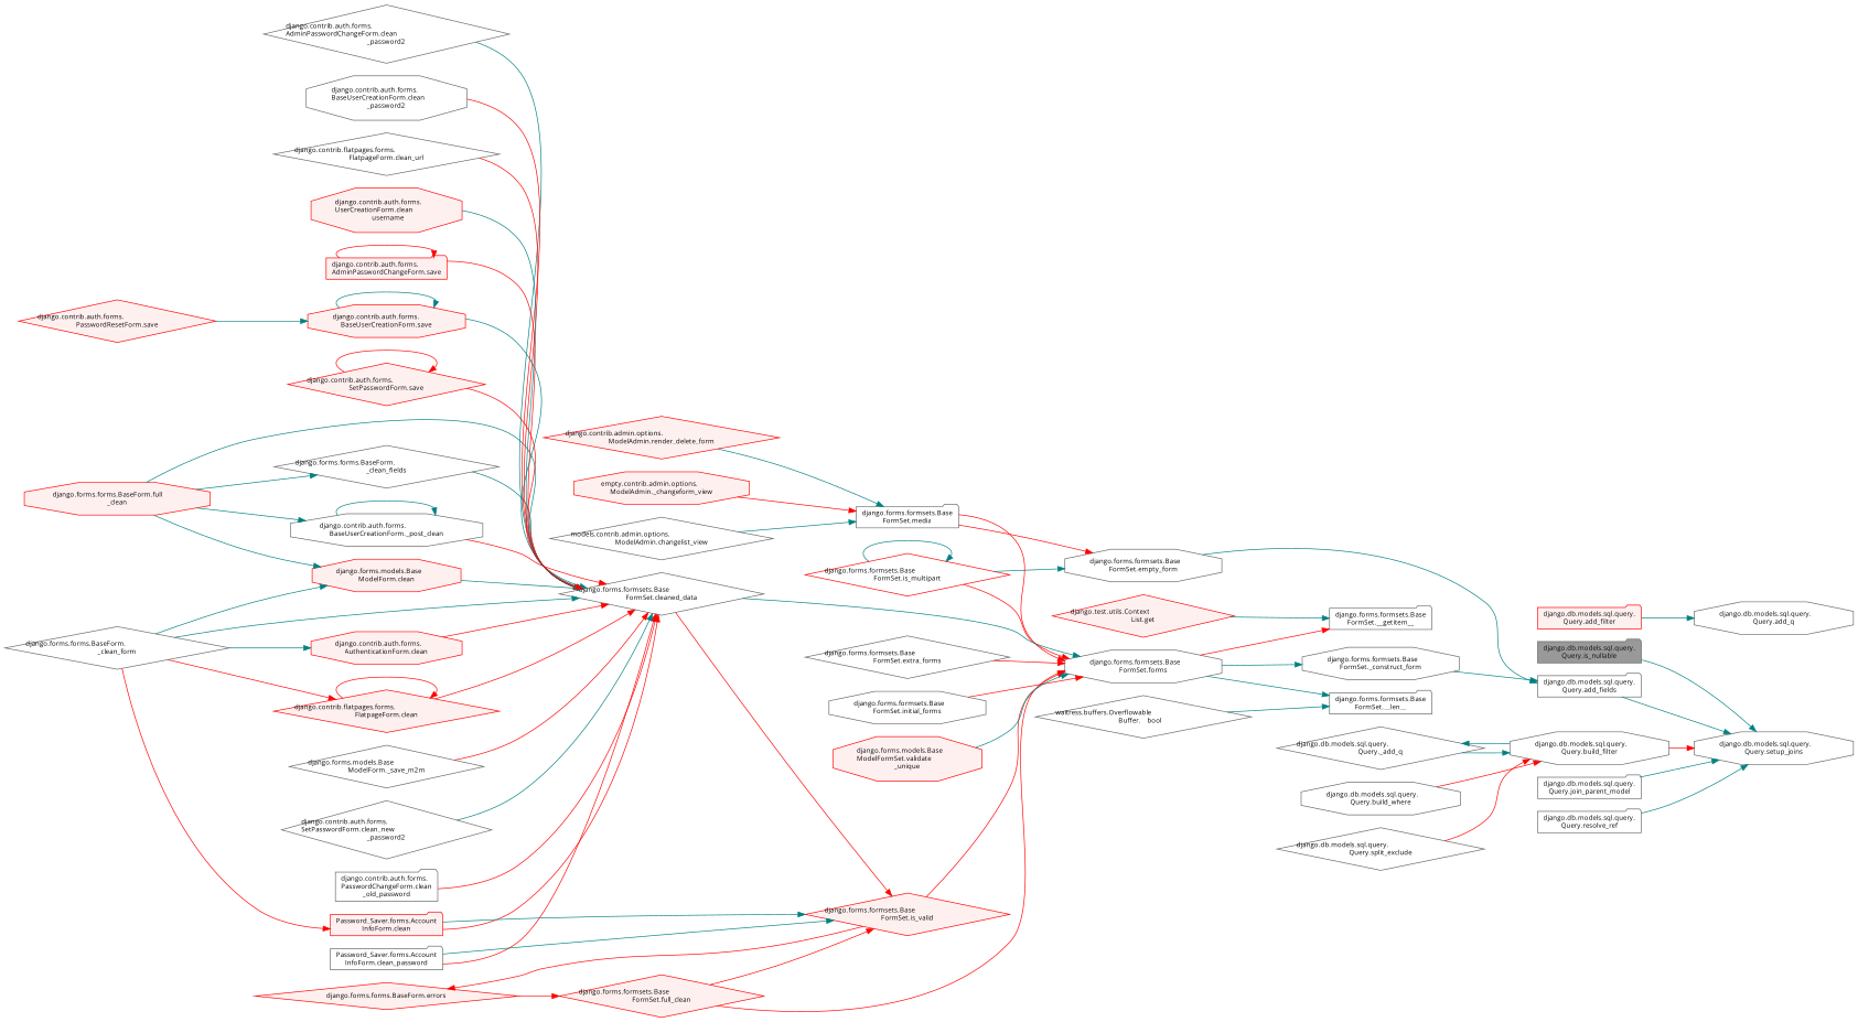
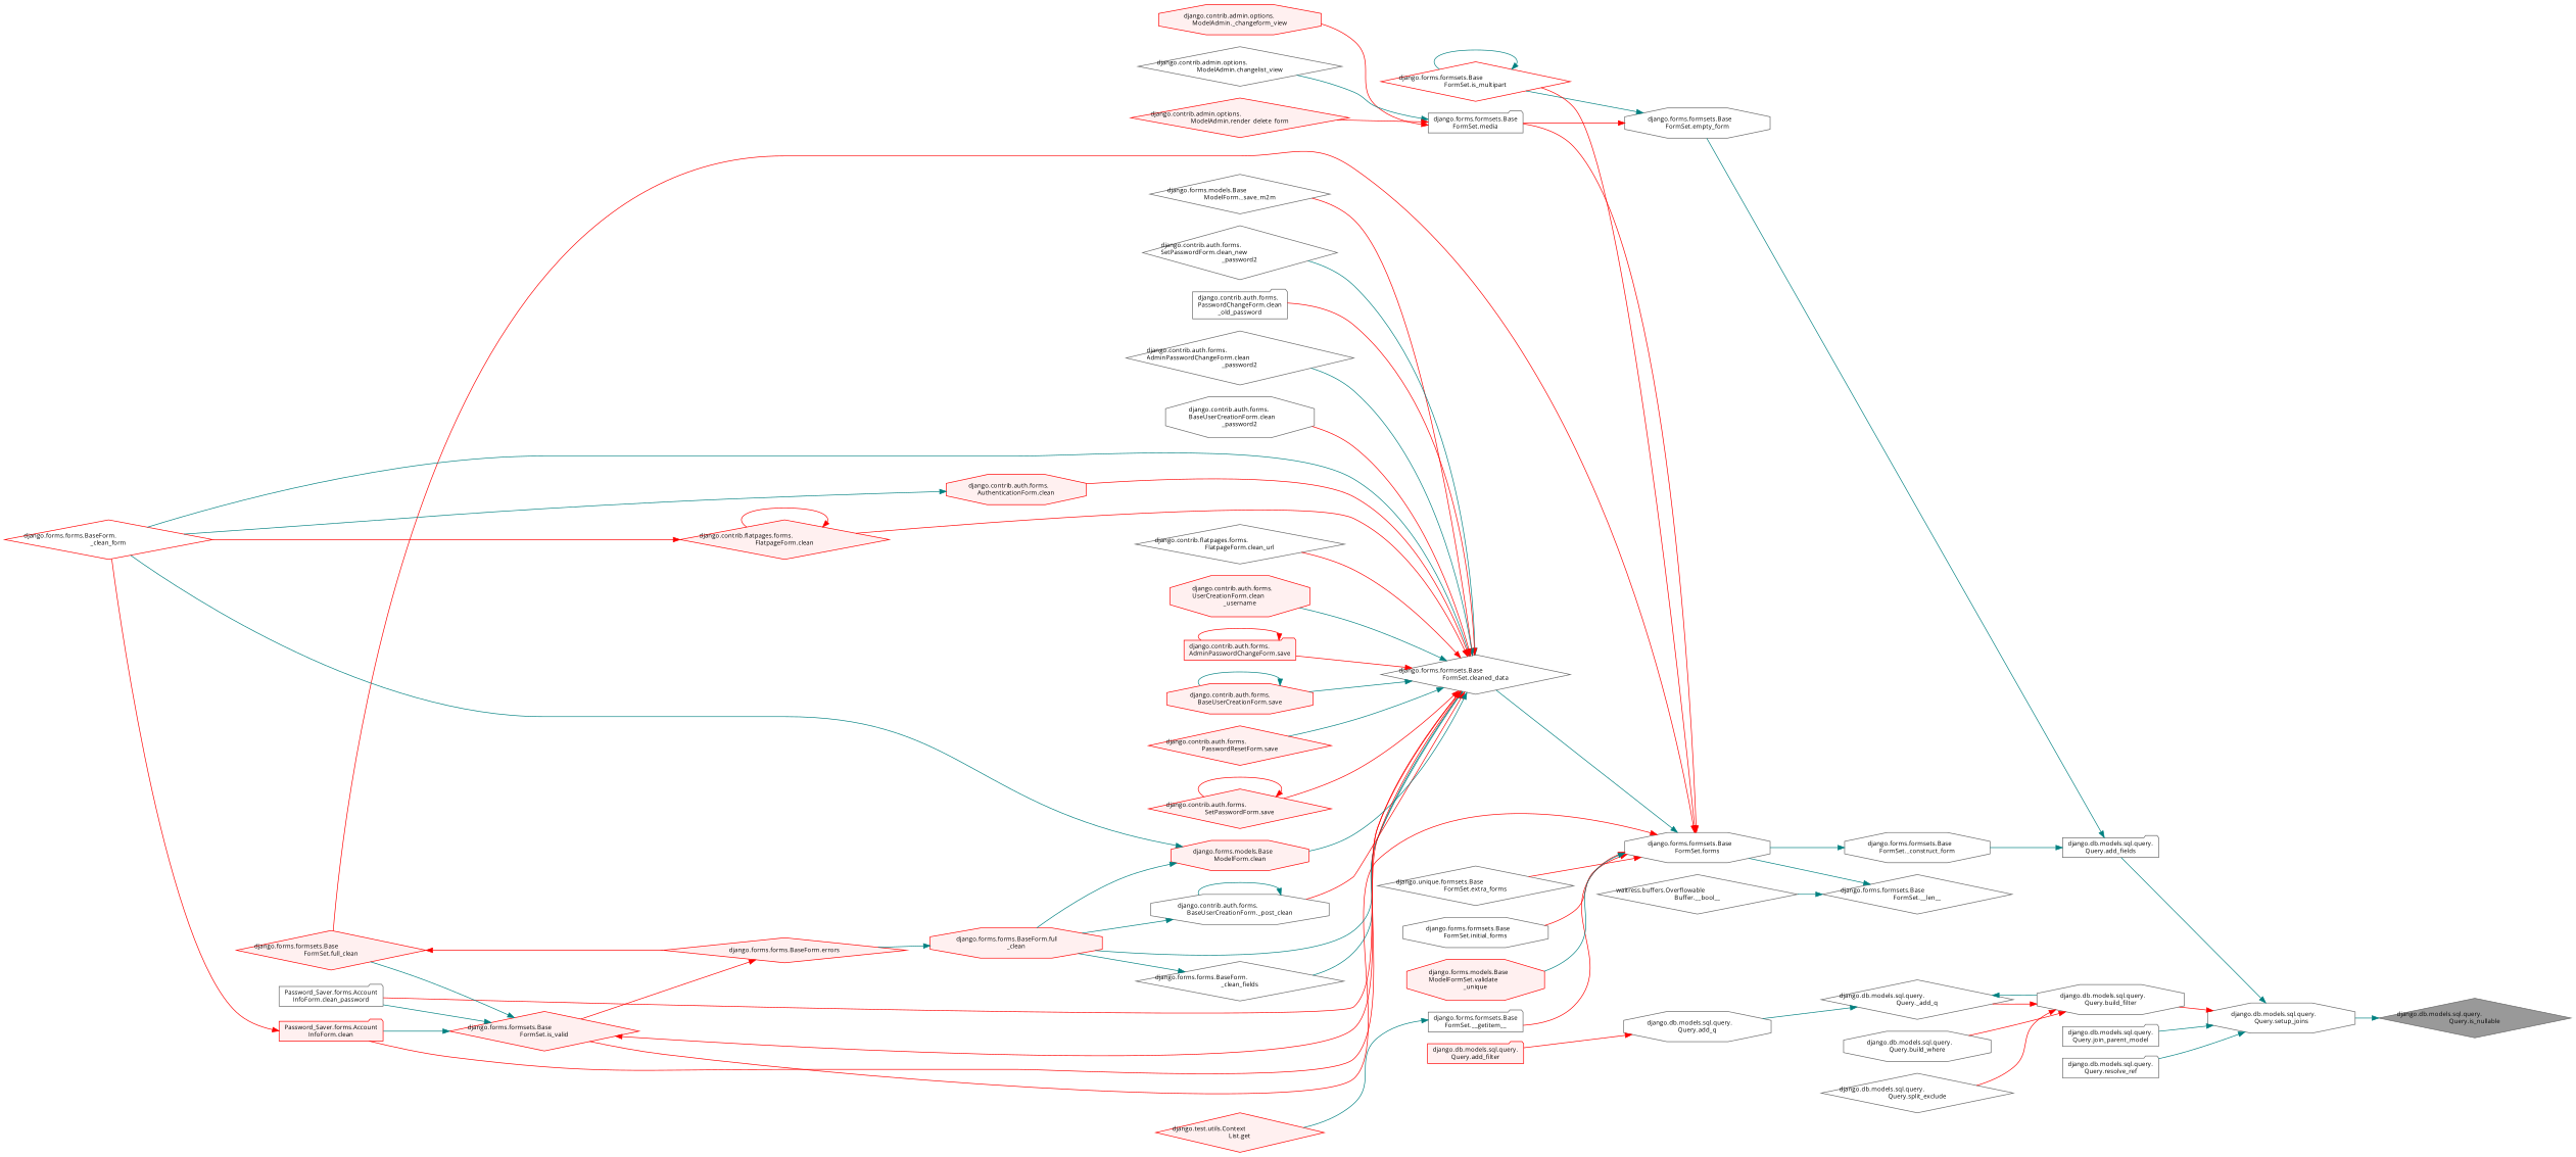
  digraph {
    fontname="Open Sans"
    rankdir=RL
    node [color=grey40 fillcolor=white fontname="Open Sans" fontsize=10 shape=diamond style=filled]
    edge [color=teal dir=back fontname="Open Sans" fontsize=10 labelfontname=Helvetica labelfontsize=10 style=solid]
-   n1 [color=gray40 fillcolor=grey60 fontcolor=black height=0.2 label="django.db.models.sql.query.\lQuery.is_nullable" shape=folder width=0.4]
+   n1 [color=gray40 fillcolor=grey60 fontcolor=black height=0.2 label="django.db.models.sql.query.\lQuery.is_nullable" width=0.4]
    n2 [height=0.2 label="django.db.models.sql.query.\lQuery.setup_joins" shape=octagon width=0.4]
    n3 [height=0.2 label="django.db.models.sql.query.\lQuery.add_fields" shape=folder width=0.4]
    n4 [height=0.2 label="django.db.models.sql.query.\lQuery.build_filter" shape=octagon width=0.4]
    n5 [height=0.2 label="django.db.models.sql.query.\lQuery.join_parent_model" shape=folder width=0.4]
    n6 [height=0.2 label="django.db.models.sql.query.\lQuery.resolve_ref" shape=folder width=0.4]
    n7 [height=0.2 label="django.forms.formsets.Base\lFormSet._construct_form" shape=octagon width=0.4]
    n8 [height=0.2 label="django.forms.formsets.Base\lFormSet.empty_form" shape=octagon width=0.4]
    n9 [height=0.2 label="django.db.models.sql.query.\lQuery._add_q" width=0.4]
    n10 [height=0.2 label="django.db.models.sql.query.\lQuery.build_where" shape=octagon width=0.4]
    n11 [height=0.2 label="django.db.models.sql.query.\lQuery.split_exclude" width=0.4]
    n12 [height=0.2 label="django.forms.formsets.Base\lFormSet.forms" shape=octagon width=0.4]
    n13 [color=red height=0.2 label="django.forms.formsets.Base\lFormSet.is_multipart" width=0.4]
    n14 [height=0.2 label="django.forms.formsets.Base\lFormSet.media" shape=folder width=0.4]
    n15 [height=0.2 label="django.forms.formsets.Base\lFormSet.__getitem__" shape=folder width=0.4]
    n16 [height=0.2 label="django.forms.formsets.Base\lFormSet.cleaned_data" width=0.4]
    n17 [color=red fillcolor="#FFF0F0" height=0.2 label="django.forms.formsets.Base\lFormSet.is_valid" width=0.4]
    n18 [color=red fillcolor="#FFF0F0" height=0.2 label="django.forms.formsets.Base\lFormSet.full_clean" width=0.4]
-   n19 [height=0.2 label="django.forms.formsets.Base\lFormSet.extra_forms" width=0.4]
+   n19 [height=0.2 label="django.unique.formsets.Base\lFormSet.extra_forms" width=0.4]
    n20 [height=0.2 label="django.forms.formsets.Base\lFormSet.initial_forms" shape=octagon width=0.4]
    n21 [color=red fillcolor="#FFF0F0" height=0.2 label="django.forms.models.Base\lModelFormSet.validate\l_unique" shape=octagon width=0.4]
    n22 [color=red fillcolor="#FFF0F0" height=0.2 label="django.test.utils.Context\lList.get" width=0.4]
-   n23 [height=0.2 label="django.forms.formsets.Base\lFormSet.__len__" shape=folder width=0.4]
+   n23 [height=0.2 label="django.forms.formsets.Base\lFormSet.__len__" width=0.4]
    n24 [height=0.2 label="waitress.buffers.Overflowable\lBuffer.__bool__" width=0.4]
    n25 [height=0.2 label="django.forms.forms.BaseForm.\l_clean_fields" width=0.4]
    n26 [color=red fillcolor="#FFF0F0" height=0.2 label="django.forms.forms.BaseForm.full\l_clean" shape=octagon width=0.4]
    n27 [color=red fillcolor="#FFF0F0" height=0.2 label="Password_Saver.forms.Account\lInfoForm.clean" shape=folder width=0.4]
-   n28 [height=0.2 label="django.forms.forms.BaseForm.\l_clean_form" width=0.4]
+   n28 [color=red height=0.2 label="django.forms.forms.BaseForm.\l_clean_form" width=0.4]
    n29 [height=0.2 label="Password_Saver.forms.Account\lInfoForm.clean_password" shape=folder width=0.4]
    n30 [height=0.2 label="django.contrib.auth.forms.\lBaseUserCreationForm._post_clean" shape=octagon width=0.4]
    n31 [height=0.2 label="django.forms.models.Base\lModelForm._save_m2m" width=0.4]
    n32 [color=red fillcolor="#FFF0F0" height=0.2 label="django.contrib.auth.forms.\lAuthenticationForm.clean" shape=octagon width=0.4]
    n33 [color=red fillcolor="#FFF0F0" height=0.2 label="django.contrib.flatpages.forms.\lFlatpageForm.clean" width=0.4]
    n34 [color=red fillcolor="#FFF0F0" height=0.2 label="django.forms.models.Base\lModelForm.clean" shape=octagon width=0.4]
    n35 [height=0.2 label="django.contrib.auth.forms.\lSetPasswordForm.clean_new\l_password2" width=0.4]
    n36 [height=0.2 label="django.contrib.auth.forms.\lPasswordChangeForm.clean\l_old_password" shape=folder width=0.4]
    n37 [height=0.2 label="django.contrib.auth.forms.\lAdminPasswordChangeForm.clean\l_password2" width=0.4]
    n38 [height=0.2 label="django.contrib.auth.forms.\lBaseUserCreationForm.clean\l_password2" shape=octagon width=0.4]
    n39 [height=0.2 label="django.contrib.flatpages.forms.\lFlatpageForm.clean_url" width=0.4]
    n40 [color=red fillcolor="#FFF0F0" height=0.2 label="django.contrib.auth.forms.\lUserCreationForm.clean\l_username" shape=octagon width=0.4]
    n41 [color=red fillcolor="#FFF0F0" height=0.2 label="django.contrib.auth.forms.\lAdminPasswordChangeForm.save" shape=folder width=0.4]
    n42 [color=red fillcolor="#FFF0F0" height=0.2 label="django.contrib.auth.forms.\lBaseUserCreationForm.save" shape=octagon width=0.4]
    n43 [color=red fillcolor="#FFF0F0" height=0.2 label="django.contrib.auth.forms.\lPasswordResetForm.save" width=0.4]
    n44 [color=red fillcolor="#FFF0F0" height=0.2 label="django.contrib.auth.forms.\lSetPasswordForm.save" width=0.4]
    n45 [color=red fillcolor="#FFF0F0" height=0.2 label="django.forms.forms.BaseForm.errors" width=0.4]
-   n46 [color=red fillcolor="#FFF0F0" height=0.2 label="empty.contrib.admin.options.\lModelAdmin._changeform_view" shape=octagon width=0.4]
-   n47 [height=0.2 label="models.contrib.admin.options.\lModelAdmin.changelist_view" width=0.4]
+   n46 [color=red fillcolor="#FFF0F0" height=0.2 label="django.contrib.admin.options.\lModelAdmin._changeform_view" shape=octagon width=0.4]
+   n47 [height=0.2 label="django.contrib.admin.options.\lModelAdmin.changelist_view" width=0.4]
    n48 [color=red fillcolor="#FFF0F0" height=0.2 label="django.contrib.admin.options.\lModelAdmin.render_delete_form" width=0.4]
    n49 [height=0.2 label="django.db.models.sql.query.\lQuery.add_q" shape=octagon width=0.4]
    n50 [color=red fillcolor="#FFF0F0" height=0.2 label="django.db.models.sql.query.\lQuery.add_filter" shape=folder width=0.4]
-   n2 -> n1
+   n1 -> n2
    n2 -> n3
    n2 -> n4 [color=red]
    n2 -> n5
    n2 -> n6
    n3 -> n7
    n3 -> n8
-   n4 -> n9
+   n4 -> n9 [color=red]
    n4 -> n10 [color=red]
    n4 -> n11 [color=red]
    n7 -> n12
    n8 -> n13
    n8 -> n14 [color=red]
    n9 -> n4
+   n9 -> n49
    n12 -> n13 [color=red]
    n12 -> n14 [color=red]
-   n15 -> n12 [color=red]
+   n12 -> n15 [color=red]
    n12 -> n16
    n12 -> n17 [color=red]
    n12 -> n18 [color=red]
    n12 -> n19 [color=red]
    n12 -> n20 [color=red]
    n12 -> n21
    n13 -> n13
    n14 -> n46 [color=red]
    n14 -> n47
-   n14 -> n48
+   n14 -> n48 [color=red]
    n15 -> n22
    n16 -> n25
    n16 -> n26
    n16 -> n27 [color=red]
    n16 -> n28
    n16 -> n29 [color=red]
    n16 -> n30 [color=red]
    n16 -> n31 [color=red]
    n16 -> n32 [color=red]
    n16 -> n33 [color=red]
    n16 -> n34
    n16 -> n35
    n16 -> n36 [color=red]
    n16 -> n37
    n16 -> n38 [color=red]
    n16 -> n39 [color=red]
    n16 -> n40
    n16 -> n41 [color=red]
    n16 -> n42
-   n42 -> n43
+   n16 -> n43
    n16 -> n44 [color=red]
    n17 -> n16 [color=red]
-   n17 -> n18 [color=red]
+   n17 -> n18
    n17 -> n27
    n17 -> n29
    n18 -> n45 [color=red]
    n23 -> n12
    n23 -> n24
    n25 -> n26
+   n26 -> n45
    n27 -> n28 [color=red]
    n30 -> n26
    n30 -> n30
    n32 -> n28
    n33 -> n28 [color=red]
    n33 -> n33 [color=red]
    n34 -> n26
    n34 -> n28
    n41 -> n41 [color=red]
    n42 -> n42
    n44 -> n44 [color=red]
    n45 -> n17 [color=red]
-   n49 -> n50
+   n49 -> n50 [color=red]
  }
